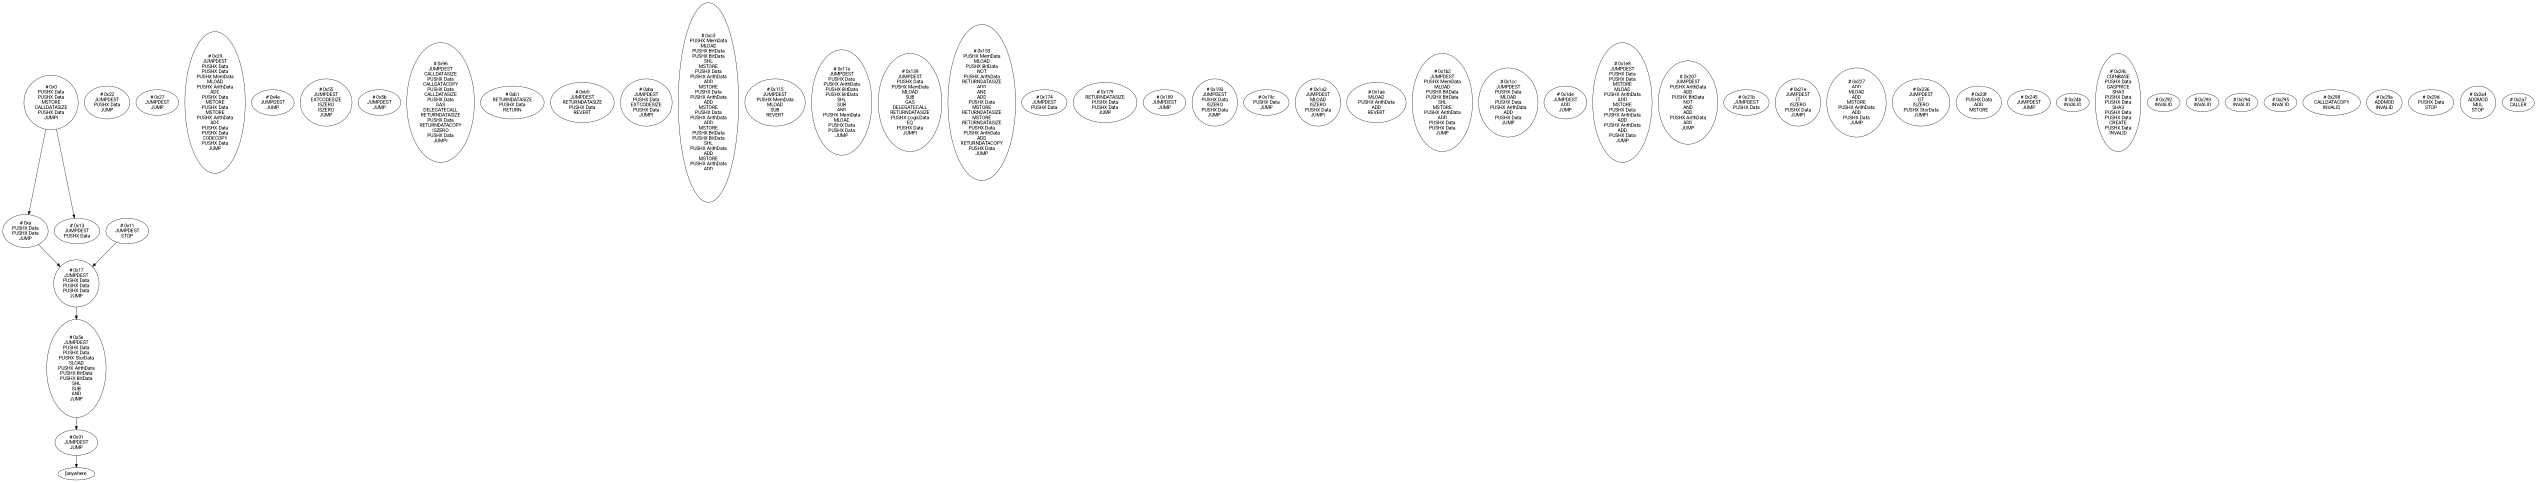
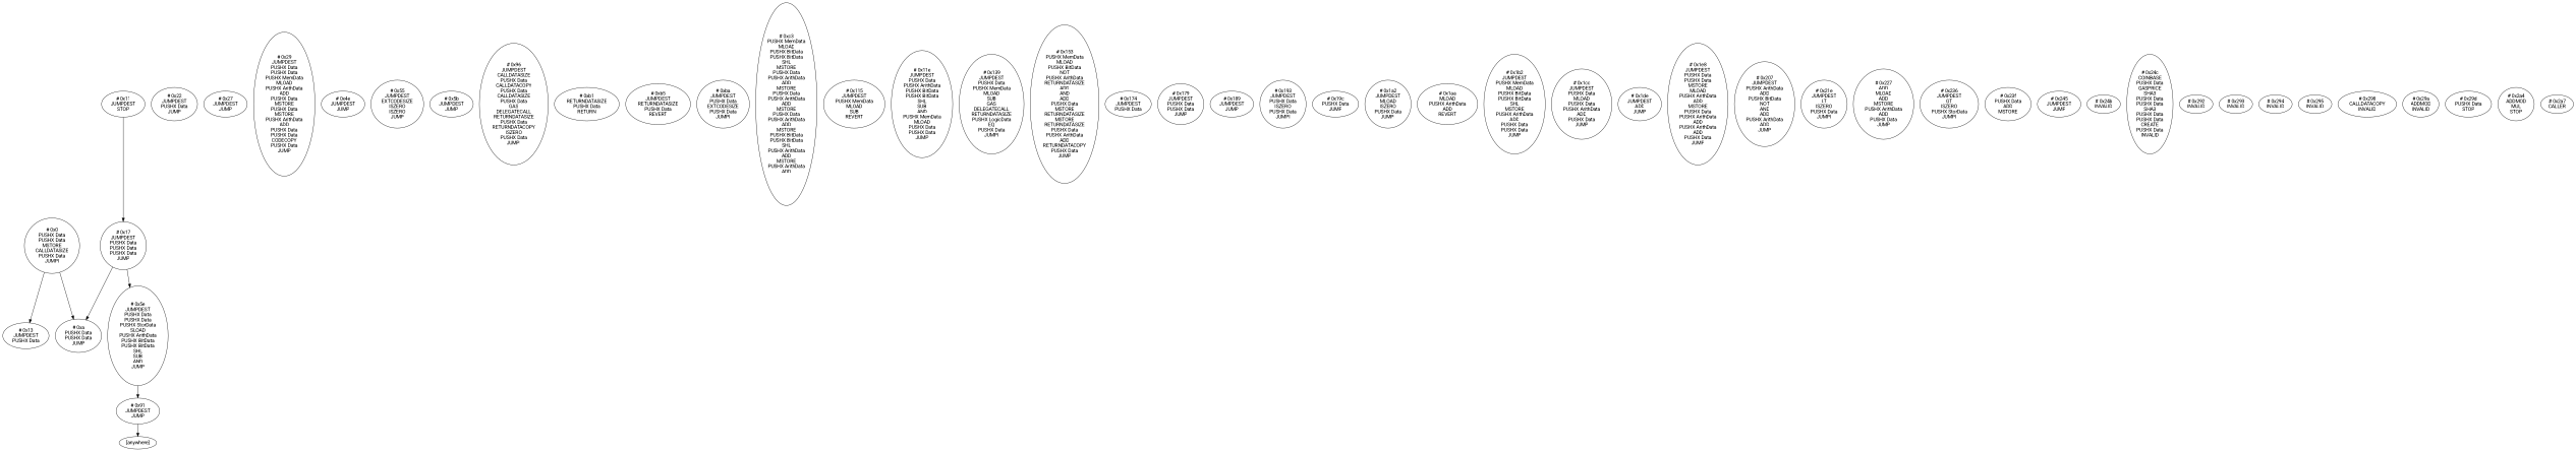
  digraph {
    compound=true
    fontname=Roboto
    node [fontname=Roboto]
    edge [fontname=Roboto]
    n1 [label="[anywhere]"]
    n2 [label="# 0x0\nPUSHX Data\nPUSHX Data\nMSTORE\nCALLDATASIZE\nPUSHX Data\nJUMPI\n"]
    n3 [label="# 0xa\nPUSHX Data\nPUSHX Data\nJUMP\n"]
    n4 [label="# 0x13\nJUMPDEST\nPUSHX Data\n"]
    n5 [label="# 0x17\nJUMPDEST\nPUSHX Data\nPUSHX Data\nPUSHX Data\nJUMP\n"]
    n6 [label="# 0x5e\nJUMPDEST\nPUSHX Data\nPUSHX Data\nPUSHX StorData\nSLOAD\nPUSHX ArithData\nPUSHX BitData\nPUSHX BitData\nSHL\nSUB\nAND\nJUMP\n"]
    n7 [label="# 0x11\nJUMPDEST\nSTOP\n"]
    n8 [label="# 0x91\nJUMPDEST\nJUMP\n"]
    n9 [label="# 0x22\nJUMPDEST\nPUSHX Data\nJUMP\n"]
    n10 [label="# 0x27\nJUMPDEST\nJUMP\n"]
    n11 [label="# 0x29\nJUMPDEST\nPUSHX Data\nPUSHX Data\nPUSHX MemData\nMLOAD\nPUSHX ArithData\nADD\nPUSHX Data\nMSTORE\nPUSHX Data\nMSTORE\nPUSHX ArithData\nADD\nPUSHX Data\nPUSHX Data\nCODECOPY\nPUSHX Data\nJUMP\n"]
    n12 [label="# 0x4e\nJUMPDEST\nJUMP\n"]
    n13 [label="# 0x55\nJUMPDEST\nEXTCODESIZE\nISZERO\nISZERO\nJUMP\n"]
    n14 [label="# 0x5b\nJUMPDEST\nJUMP\n"]
    n15 [label="# 0x96\nJUMPDEST\nCALLDATASIZE\nPUSHX Data\nCALLDATACOPY\nPUSHX Data\nCALLDATASIZE\nPUSHX Data\nGAS\nDELEGATECALL\nRETURNDATASIZE\nPUSHX Data\nRETURNDATACOPY\nISZERO\nPUSHX Data\nJUMPI\n"]
    n16 [label="# 0xb1\nRETURNDATASIZE\nPUSHX Data\nRETURN\n"]
    n17 [label="# 0xb5\nJUMPDEST\nRETURNDATASIZE\nPUSHX Data\nREVERT\n"]
    n18 [label="# 0xba\nJUMPDEST\nPUSHX Data\nEXTCODESIZE\nPUSHX Data\nJUMPI\n"]
    n19 [label="# 0xc3\nPUSHX MemData\nMLOAD\nPUSHX BitData\nPUSHX BitData\nSHL\nMSTORE\nPUSHX Data\nPUSHX ArithData\nADD\nMSTORE\nPUSHX Data\nPUSHX ArithData\nADD\nMSTORE\nPUSHX Data\nPUSHX ArithData\nADD\nMSTORE\nPUSHX BitData\nPUSHX BitData\nSHL\nPUSHX ArithData\nADD\nMSTORE\nPUSHX ArithData\nADD\n"]
    n20 [label="# 0x115\nJUMPDEST\nPUSHX MemData\nMLOAD\nSUB\nREVERT\n"]
    n21 [label="# 0x11e\nJUMPDEST\nPUSHX Data\nPUSHX ArithData\nPUSHX BitData\nPUSHX BitData\nSHL\nSUB\nAND\nPUSHX MemData\nMLOAD\nPUSHX Data\nPUSHX Data\nJUMP\n"]
    n22 [label="# 0x139\nJUMPDEST\nPUSHX Data\nPUSHX MemData\nMLOAD\nSUB\nGAS\nDELEGATECALL\nRETURNDATASIZE\nPUSHX LogicData\nEQ\nPUSHX Data\nJUMPI\n"]
    n23 [label="# 0x153\nPUSHX MemData\nMLOAD\nPUSHX BitData\nNOT\nPUSHX ArithData\nRETURNDATASIZE\nADD\nAND\nADD\nPUSHX Data\nMSTORE\nRETURNDATASIZE\nMSTORE\nRETURNDATASIZE\nPUSHX Data\nPUSHX ArithData\nADD\nRETURNDATACOPY\nPUSHX Data\nJUMP\n"]
    n24 [label="# 0x174\nJUMPDEST\nPUSHX Data\n"]
-   n25 [label="# 0x179\nRETURNDATASIZE\nPUSHX Data\nPUSHX Data\nJUMP\n"]
+   n25 [label="# 0x179\nJUMPDEST\nPUSHX Data\nPUSHX Data\nJUMP\n"]
    n26 [label="# 0x189\nJUMPDEST\nJUMP\n"]
    n27 [label="# 0x193\nJUMPDEST\nPUSHX Data\nISZERO\nPUSHX Data\nJUMPI\n"]
    n28 [label="# 0x19c\nPUSHX Data\nJUMP\n"]
    n29 [label="# 0x1a2\nJUMPDEST\nMLOAD\nISZERO\nPUSHX Data\nJUMPI\n"]
    n30 [label="# 0x1aa\nMLOAD\nPUSHX ArithData\nADD\nREVERT\n"]
    n31 [label="# 0x1b2\nJUMPDEST\nPUSHX MemData\nMLOAD\nPUSHX BitData\nPUSHX BitData\nSHL\nMSTORE\nPUSHX ArithData\nADD\nPUSHX Data\nPUSHX Data\nJUMP\n"]
    n32 [label="# 0x1cc\nJUMPDEST\nPUSHX Data\nMLOAD\nPUSHX Data\nPUSHX ArithData\nADD\nPUSHX Data\nJUMP\n"]
    n33 [label="# 0x1de\nJUMPDEST\nADD\nJUMP\n"]
    n34 [label="# 0x1e8\nJUMPDEST\nPUSHX Data\nPUSHX Data\nMSTORE\nMLOAD\nPUSHX ArithData\nADD\nMSTORE\nPUSHX Data\nPUSHX ArithData\nADD\nPUSHX ArithData\nADD\nPUSHX Data\nJUMP\n"]
    n35 [label="# 0x207\nJUMPDEST\nPUSHX ArithData\nADD\nPUSHX BitData\nNOT\nAND\nADD\nPUSHX ArithData\nADD\nJUMP\n"]
-   n36 [label="# 0x21b\nJUMPDEST\nPUSHX Data\n"]
    n37 [label="# 0x21e\nJUMPDEST\nLT\nISZERO\nPUSHX Data\nJUMPI\n"]
    n38 [label="# 0x227\nADD\nMLOAD\nADD\nMSTORE\nPUSHX ArithData\nADD\nPUSHX Data\nJUMP\n"]
    n39 [label="# 0x236\nJUMPDEST\nGT\nISZERO\nPUSHX StorData\nJUMPI\n"]
    n40 [label="# 0x23f\nPUSHX Data\nADD\nMSTORE\n"]
    n41 [label="# 0x245\nJUMPDEST\nJUMP\n"]
    n42 [label="# 0x24b\nINVALID\n"]
    n43 [label="# 0x24c\nCOINBASE\nPUSHX Data\nGASPRICE\nSHA3\nPUSHX Data\nPUSHX Data\nSHA3\nPUSHX Data\nPUSHX Data\nCREATE\nPUSHX Data\nINVALID\n"]
    n44 [label="# 0x292\nINVALID\n"]
    n45 [label="# 0x293\nINVALID\n"]
    n46 [label="# 0x294\nINVALID\n"]
    n47 [label="# 0x295\nINVALID\n"]
    n48 [label="# 0x298\nCALLDATACOPY\nINVALID\n"]
    n49 [label="# 0x29a\nADDMOD\nINVALID\n"]
    n50 [label="# 0x29d\nPUSHX Data\nSTOP\n"]
    n51 [label="# 0x2a4\nADDMOD\nMUL\nSTOP\n"]
    n52 [label="# 0x2a7\nCALLER\n"]
    n2 -> n3
    n2 -> n4
-   n3 -> n5
+   n5 -> n3
    n5 -> n6
    n6 -> n8
    n7 -> n5
    n8 -> n1
  }
